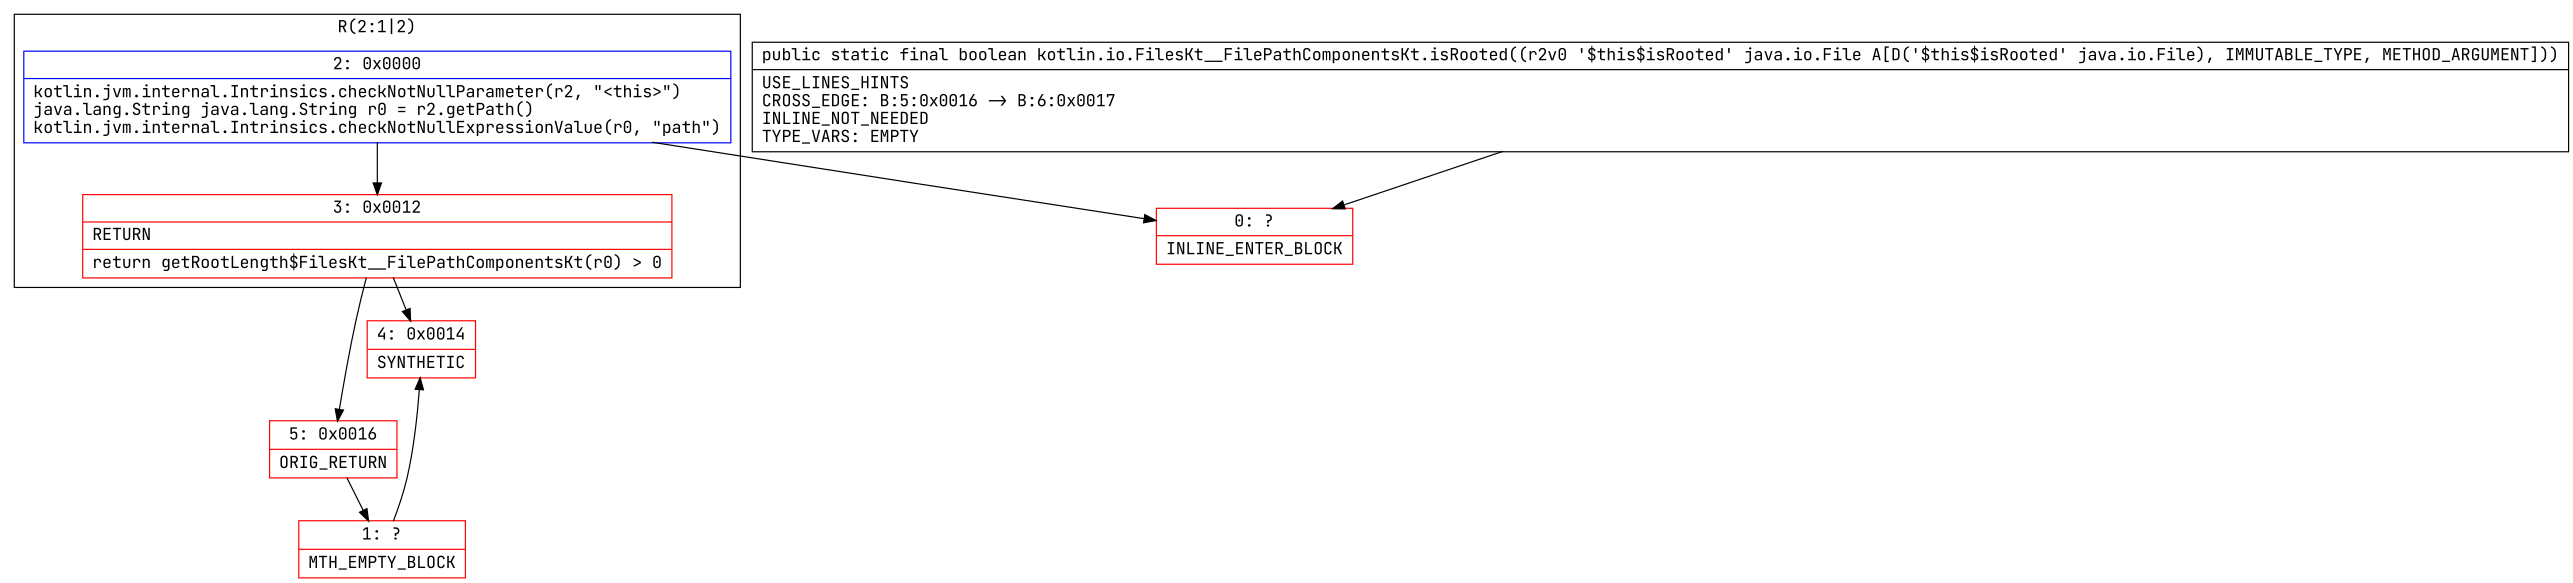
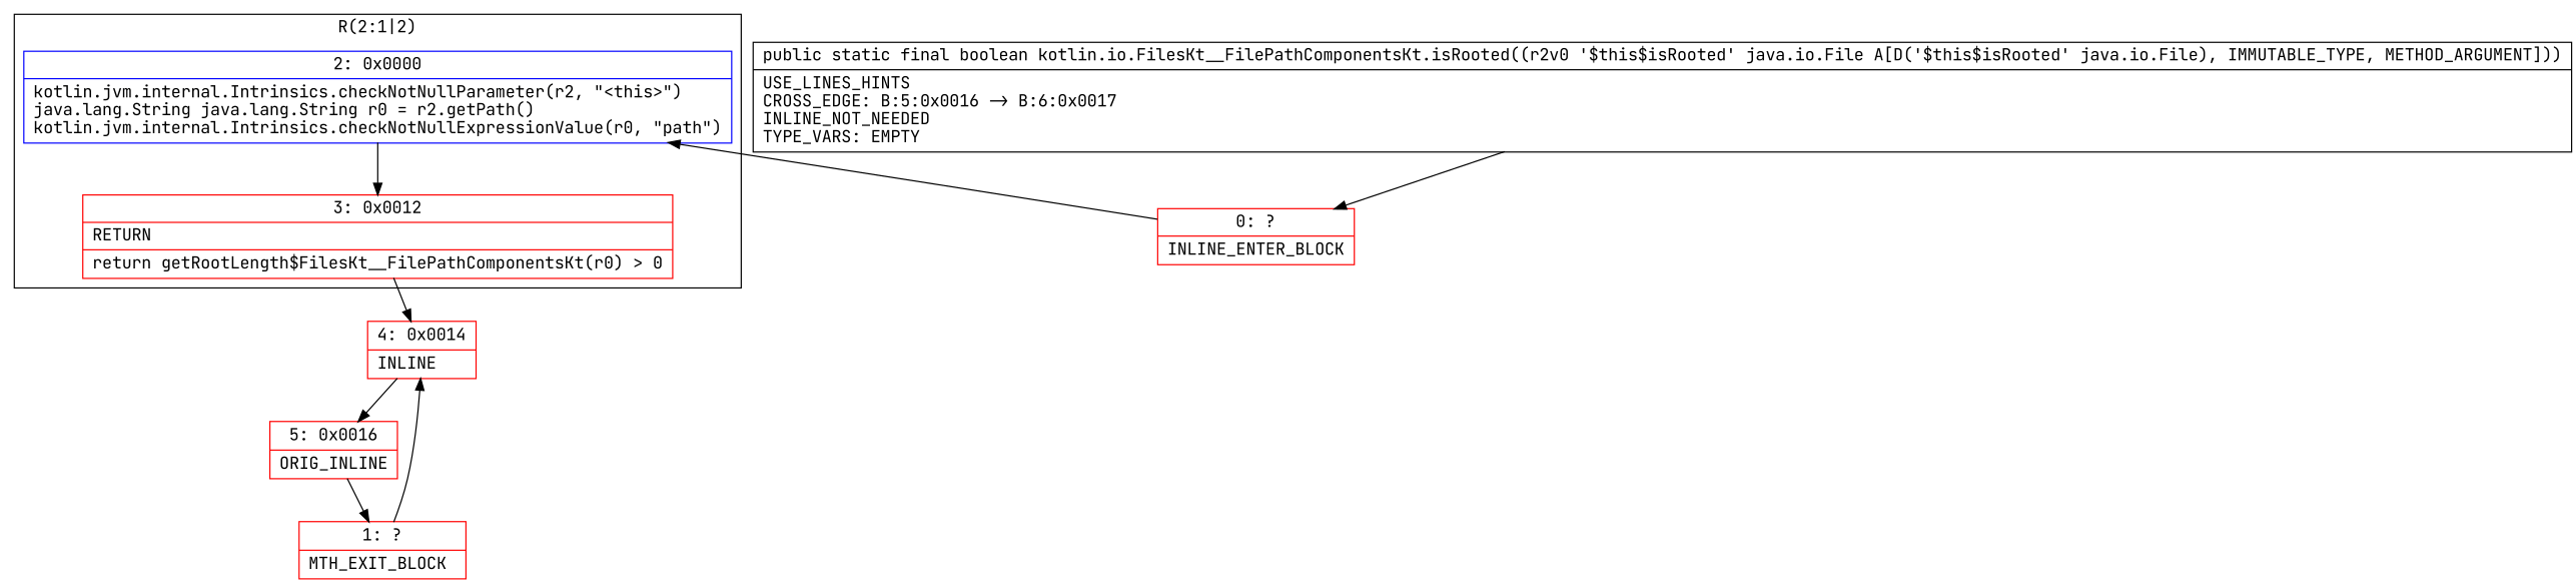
  digraph {
    fontname="JetBrains Mono"
    node [color=red fontname="JetBrains Mono" shape=record]
    edge [fontname="JetBrains Mono"]
    n1 [color=blue label="{2\:\ 0x0000|kotlin.jvm.internal.Intrinsics.checkNotNullParameter(r2, \"\<this\>\")\ljava.lang.String java.lang.String r0 = r2.getPath()\lkotlin.jvm.internal.Intrinsics.checkNotNullExpressionValue(r0, \"path\")\l}"]
    n2 [label="{3\:\ 0x0012|RETURN\l|return getRootLength$FilesKt__FilePathComponentsKt(r0) \> 0\l}"]
-   n3 [label="{4\:\ 0x0014|SYNTHETIC\l}"]
-   n4 [label="{5\:\ 0x0016|ORIG_RETURN\l}"]
-   n5 [label="{1\:\ ?|MTH_EMPTY_BLOCK\l}"]
+   n3 [label="{4\:\ 0x0014|INLINE\l}"]
+   n4 [label="{5\:\ 0x0016|ORIG_INLINE\l}"]
+   n5 [label="{1\:\ ?|MTH_EXIT_BLOCK\l}"]
    n6 [label="{0\:\ ?|INLINE_ENTER_BLOCK\l}"]
    n7 [label="{public static final boolean kotlin.io.FilesKt__FilePathComponentsKt.isRooted((r2v0 '$this$isRooted' java.io.File A[D('$this$isRooted' java.io.File), IMMUTABLE_TYPE, METHOD_ARGUMENT]))  | USE_LINES_HINTS\lCROSS_EDGE: B:5:0x0016 \-\> B:6:0x0017\lINLINE_NOT_NEEDED\lTYPE_VARS: EMPTY\l}" color=""]
    subgraph cluster_1 {
      label="R(2:1|2)"
      n1
      n2
    }
    n1 -> n2
    n2 -> n3
-   n2 -> n4
+   n3 -> n4
    n4 -> n5
    n5 -> n3
-   n1 -> n6
+   n6 -> n1
    n7 -> n6
  }
